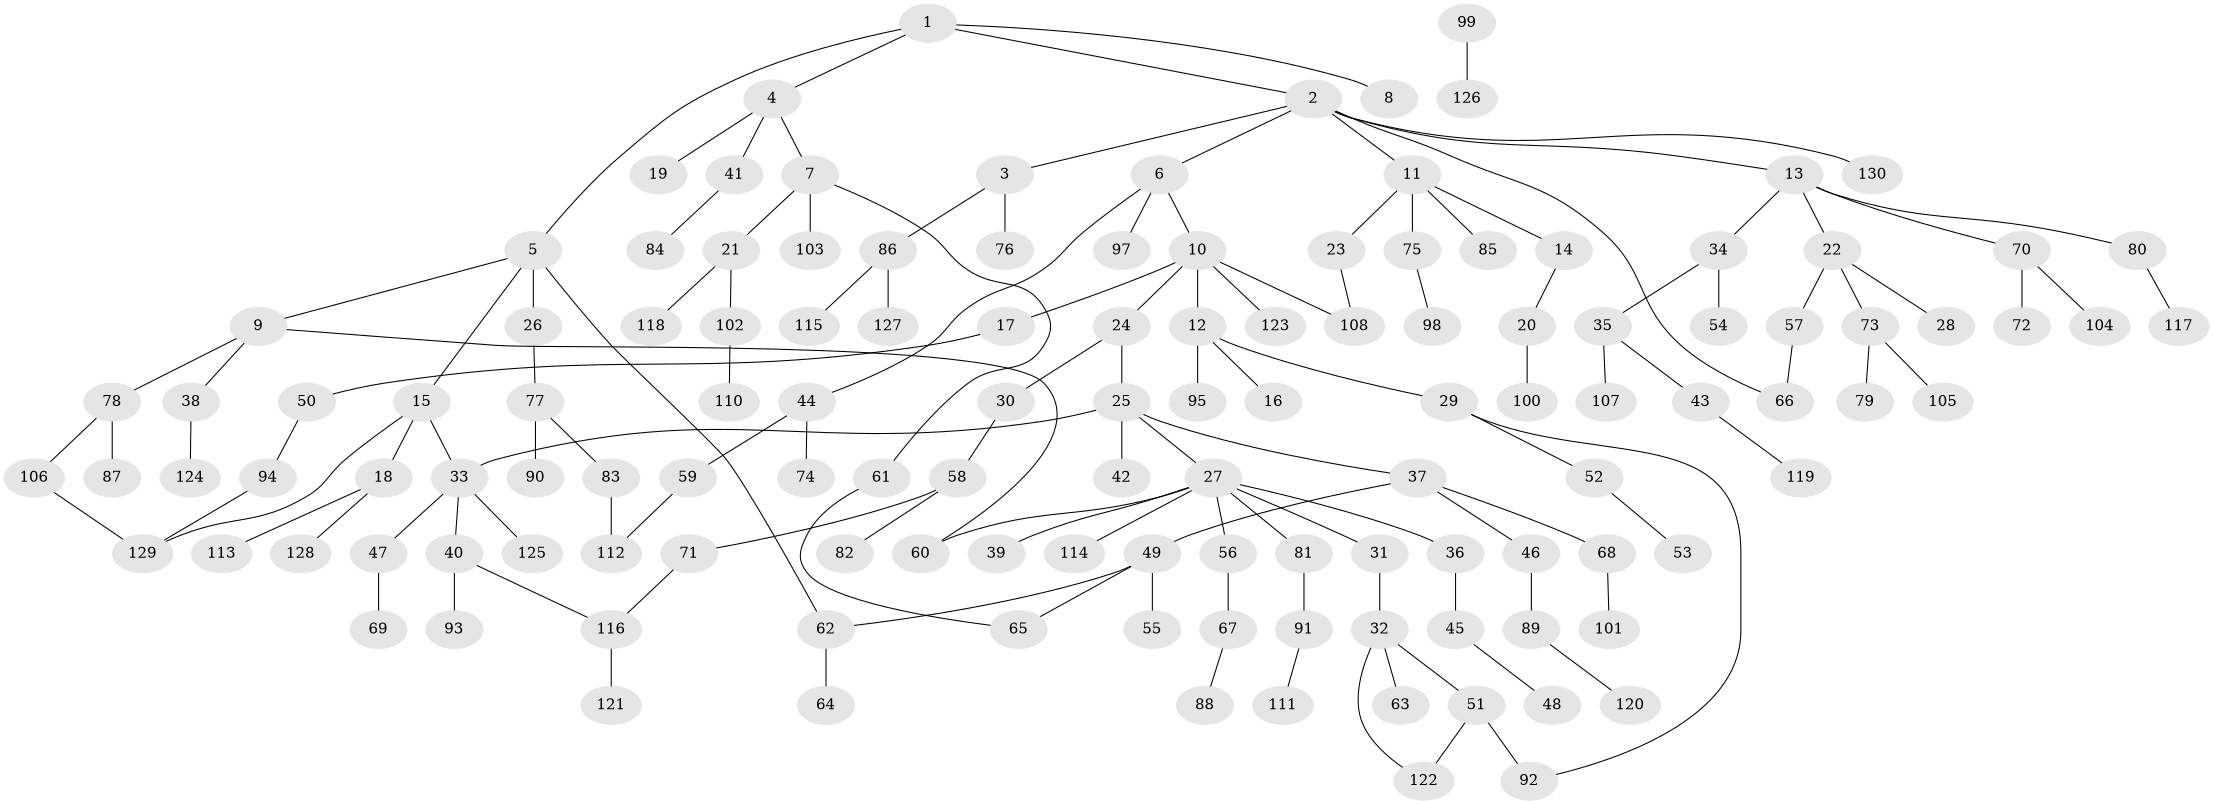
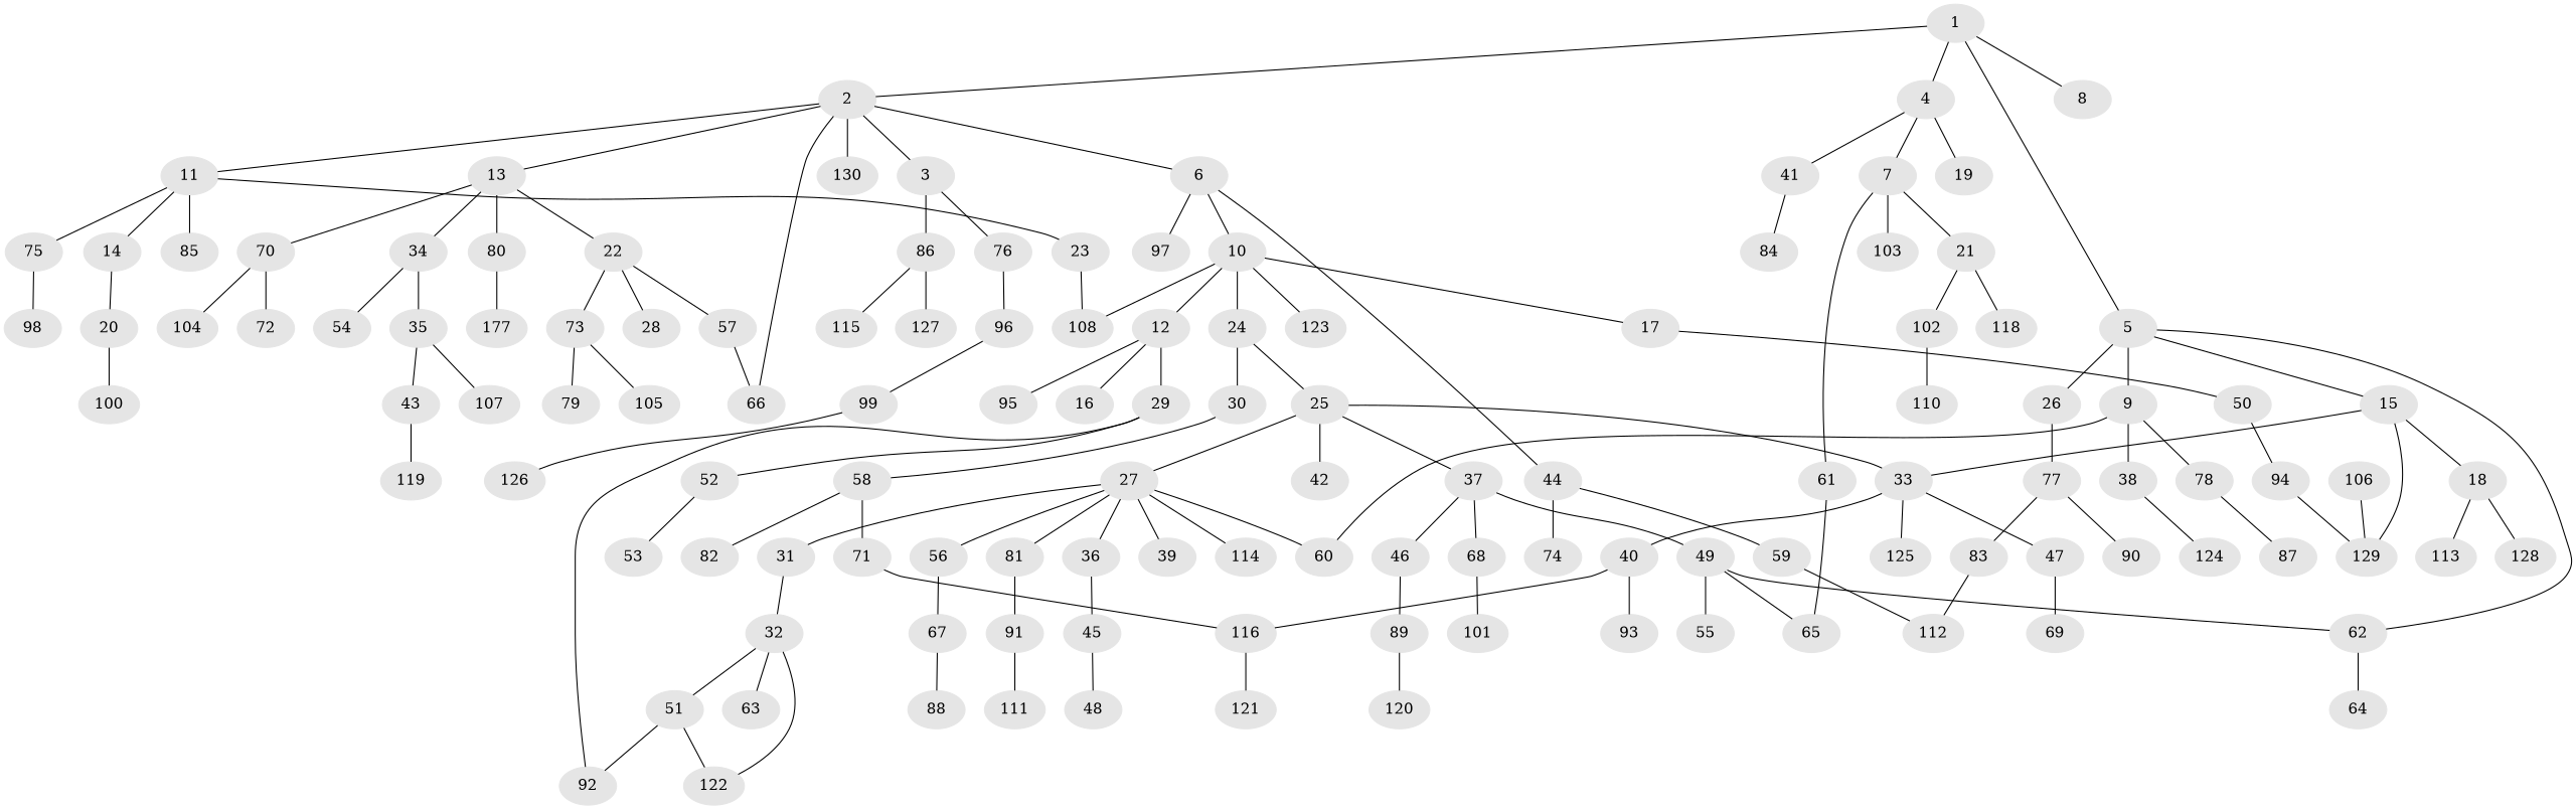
  graph {
    node [color=gray90 style=filled]
    1
    2
    4
    5
    8
    3
    6
    11
    13
    66
    130
    7
    19
    41
    9
    15
    26
    62
    76
    86
    10
    44
    97
    14
    23
    75
    85
    22
    34
    70
    80
+   96
    115
    127
    21
    61
    103
    84
    38
    60
    78
    18
    33
    129
    77
    64
    12
    17
    24
    108
    123
    59
    74
    102
    118
    65
    124
    87
    106
    16
    29
    95
    50
    25
    30
    20
    98
    52
    92
    28
    57
    73
    35
    54
    72
    104
-   117
+   117 [label=177]
    100
    113
    128
    40
    47
    125
    94
    110
    79
    105
    27
    37
    42
    58
    31
    36
    39
    56
    81
    114
    46
    49
    68
    83
    90
    32
    45
    67
    91
    53
    71
    82
    51
    63
    122
    93
    116
    69
    43
    107
    119
    48
    89
    55
    101
    121
    112
    120
    88
    99
    111
    126
    1 -- 2
    1 -- 4
    1 -- 5
    1 -- 8
    2 -- 3
    2 -- 6
    2 -- 11
    2 -- 13
    2 -- 66
    2 -- 130
    4 -- 7
    4 -- 19
    4 -- 41
    5 -- 9
    5 -- 15
    5 -- 26
    5 -- 62
    3 -- 76
    3 -- 86
    6 -- 10
    6 -- 44
    6 -- 97
    11 -- 14
    11 -- 23
    11 -- 75
    11 -- 85
    13 -- 22
    13 -- 34
    13 -- 70
    13 -- 80
    7 -- 21
    7 -- 61
    7 -- 103
    41 -- 84
    9 -- 38
    9 -- 60
    9 -- 78
    15 -- 18
    15 -- 33
    15 -- 129
    26 -- 77
    62 -- 64
+   76 -- 96
    86 -- 115
    86 -- 127
    10 -- 12
    10 -- 17
    10 -- 24
    10 -- 108
    10 -- 123
    44 -- 59
    44 -- 74
    14 -- 20
    23 -- 108
    75 -- 98
    22 -- 28
    22 -- 57
    22 -- 73
    34 -- 35
    34 -- 54
    70 -- 72
    70 -- 104
    80 -- 117
+   96 -- 99
    21 -- 102
    21 -- 118
    61 -- 65
    38 -- 124
    78 -- 87
-   78 -- 106
    18 -- 113
    18 -- 128
    33 -- 40
    33 -- 47
    33 -- 125
    77 -- 83
    77 -- 90
    12 -- 16
    12 -- 29
    12 -- 95
    17 -- 50
    24 -- 25
    24 -- 30
    59 -- 112
    102 -- 110
    106 -- 129
    29 -- 52
    29 -- 92
    50 -- 94
    25 -- 33
    25 -- 27
    25 -- 37
    25 -- 42
    30 -- 58
    20 -- 100
    52 -- 53
    57 -- 66
    73 -- 79
    73 -- 105
    35 -- 43
    35 -- 107
    40 -- 93
    40 -- 116
    47 -- 69
    94 -- 129
    27 -- 60
    27 -- 31
    27 -- 36
    27 -- 39
    27 -- 56
    27 -- 81
    27 -- 114
    37 -- 46
    37 -- 49
    37 -- 68
    58 -- 71
    58 -- 82
    31 -- 32
    36 -- 45
    56 -- 67
    81 -- 91
    46 -- 89
    49 -- 62
    49 -- 65
    49 -- 55
    68 -- 101
    83 -- 112
    32 -- 51
    32 -- 63
    32 -- 122
    45 -- 48
    67 -- 88
    91 -- 111
    71 -- 116
    51 -- 92
    51 -- 122
    116 -- 121
    43 -- 119
    89 -- 120
    99 -- 126
  }
